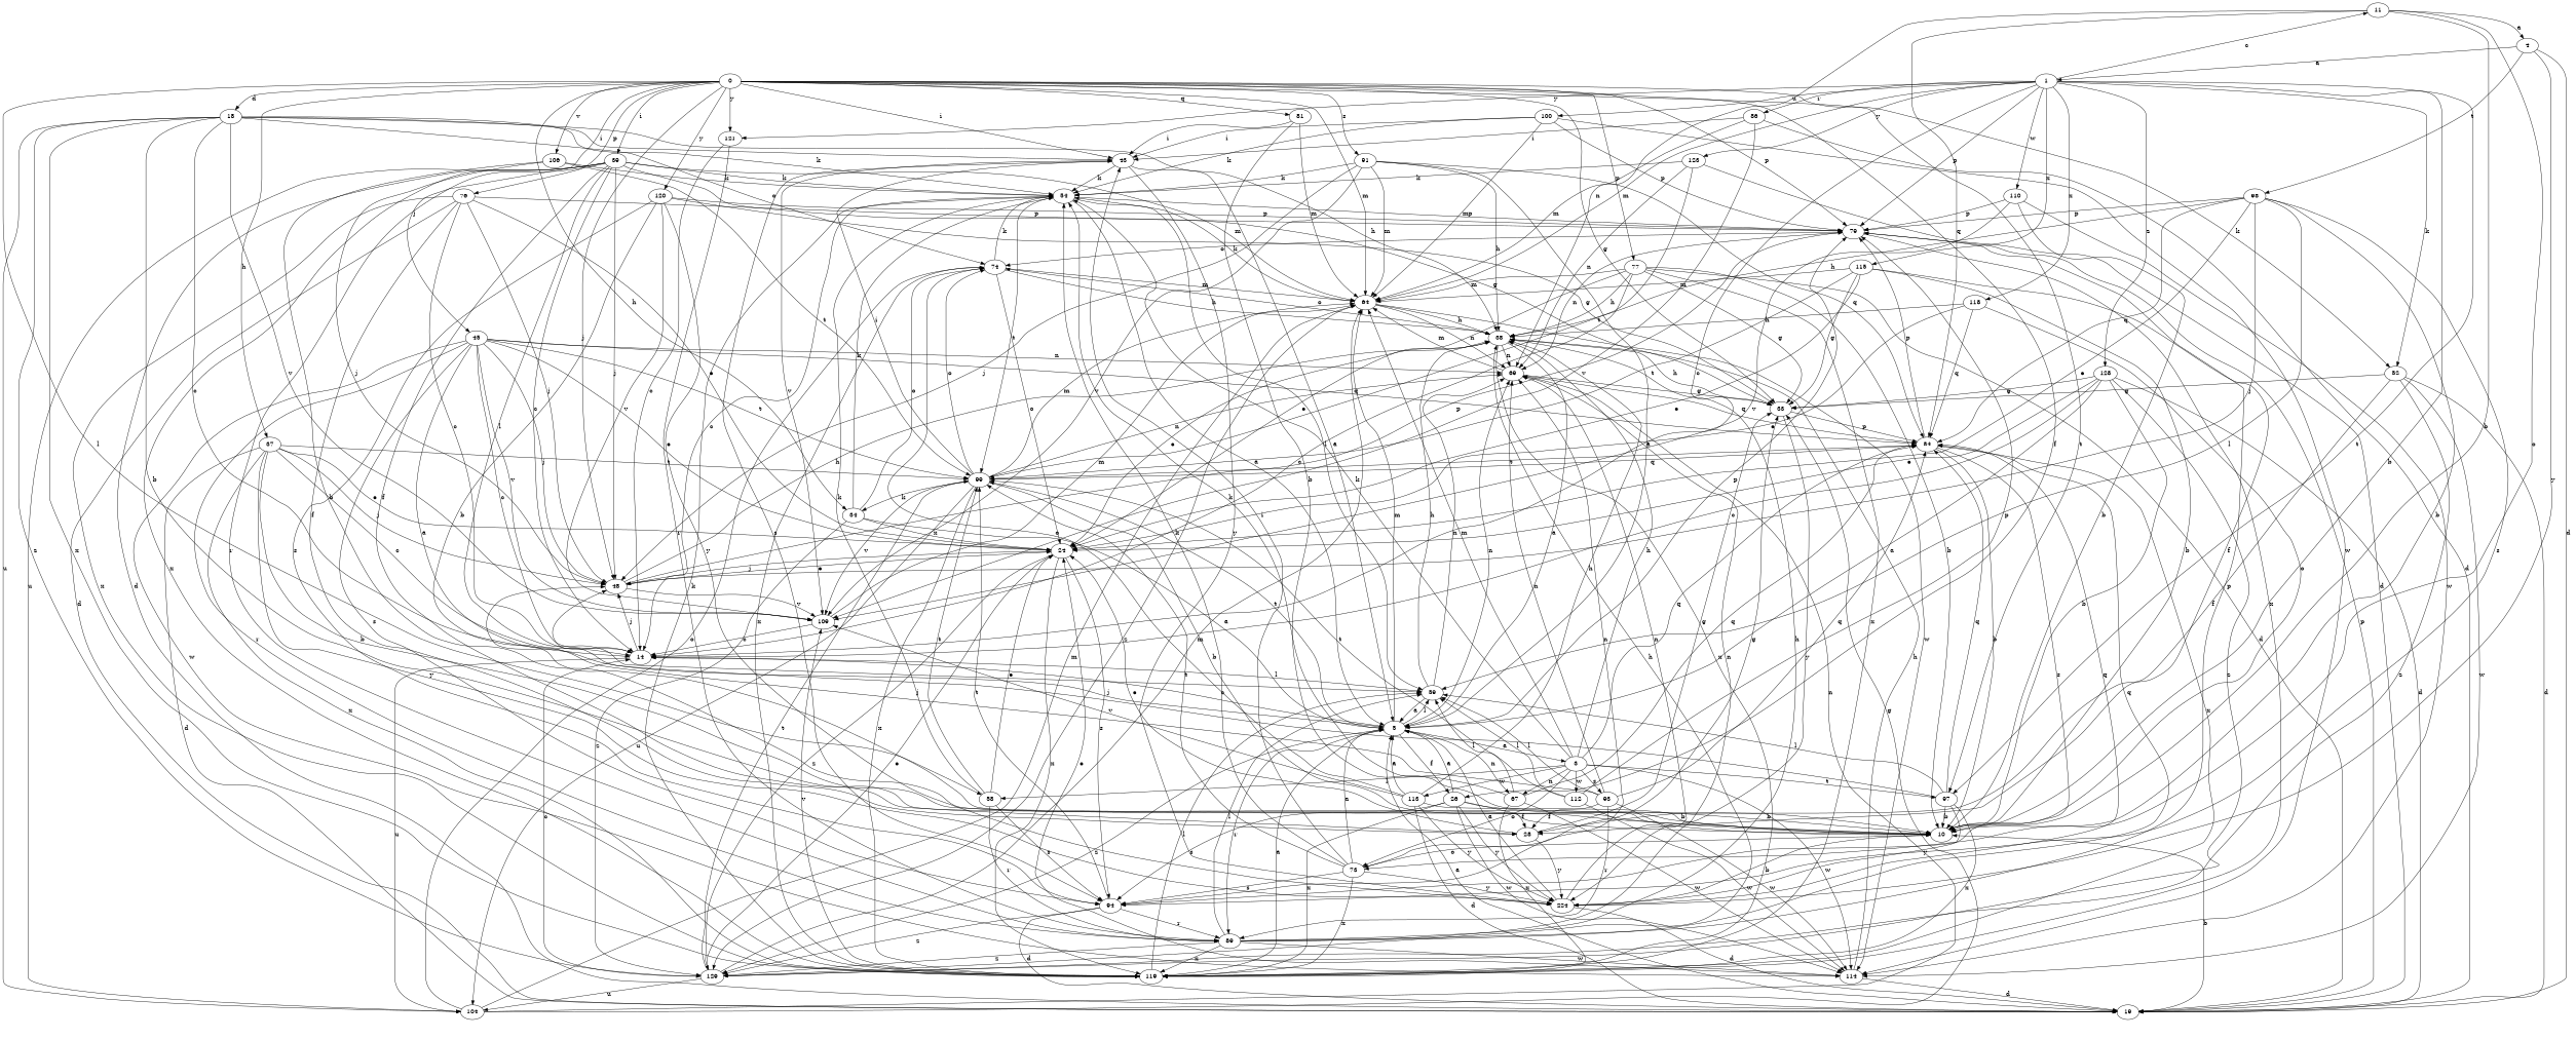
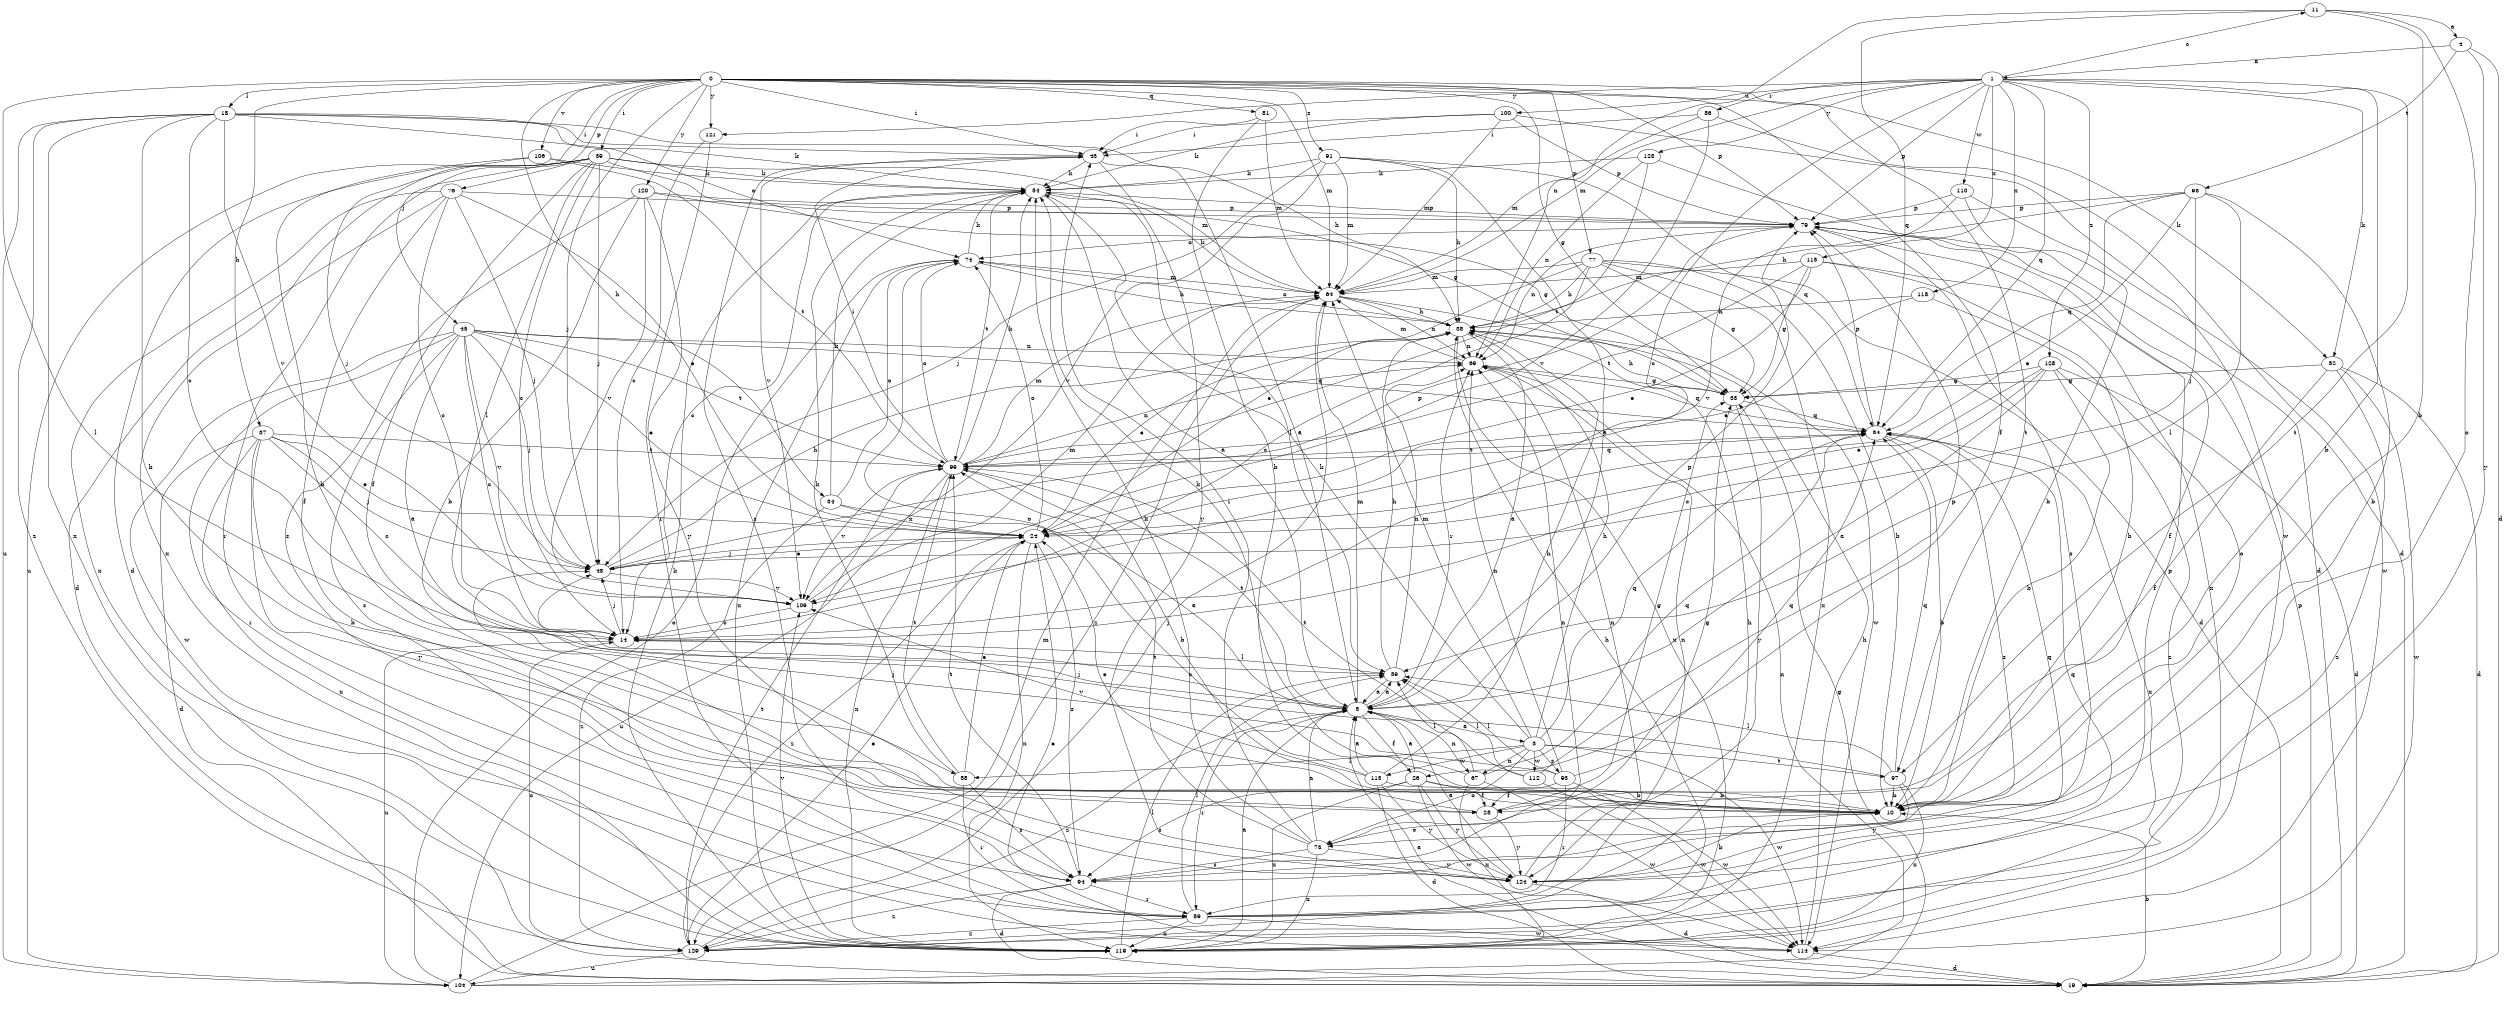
  strict digraph {
    0
    18
    26
    33
    34
    37
    39
    43
    45
    48
    52
    58
    64
    76
    77
    79
    81
    91
    97
    106
    120
    121
    10
    14
    38
    54
    129
    104
    74
    109
    119
    114
-   124 [label=224]
+   124
    5
    94
    28
    84
    24
    19
    99
    59
    89
    69
    1
    11
    86
    100
    110
    115
    118
    123
    128
    73
    4
    3
    67
    93
    112
    113
    98
-   0 -> 18 [label=d]
+   0 -> 18 [label=l]
    0 -> 26 [label=f]
    0 -> 33 [label=g]
    0 -> 34 [label=h]
    0 -> 37 [label=h]
    0 -> 39 [label=i]
    0 -> 43 [label=i]
    0 -> 45 [label=j]
    0 -> 48 [label=j]
    0 -> 52 [label=k]
    0 -> 58 [label=l]
    0 -> 64 [label=m]
    0 -> 76 [label=p]
    0 -> 77 [label=p]
    0 -> 79 [label=p]
    0 -> 81 [label=q]
    0 -> 91 [label=s]
    0 -> 97 [label=t]
    0 -> 106 [label=v]
    0 -> 120 [label=y]
    0 -> 121 [label=y]
    18 -> 43 [label=i]
    18 -> 10 [label=b]
    18 -> 14 [label=c]
    18 -> 38 [label=h]
    18 -> 54 [label=k]
    18 -> 129 [label=z]
    18 -> 104 [label=u]
    18 -> 74 [label=o]
    18 -> 109 [label=v]
    18 -> 119 [label=x]
    26 -> 10 [label=b]
    26 -> 119 [label=x]
    26 -> 114 [label=w]
    26 -> 124 [label=y]
    26 -> 5 [label=a]
    26 -> 94 [label=s]
    26 -> 28 [label=f]
    33 -> 38 [label=h]
    33 -> 124 [label=y]
-   33 -> 84 [label=p]
+   33 -> 84 [label=q]
    34 -> 54 [label=k]
    34 -> 129 [label=z]
    34 -> 74 [label=o]
    34 -> 5 [label=a]
    34 -> 24 [label=x]
    37 -> 48 [label=j]
    37 -> 10 [label=b]
    37 -> 14 [label=c]
    37 -> 119 [label=x]
    37 -> 124 [label=y]
    37 -> 24 [label=e]
    37 -> 19 [label=d]
    37 -> 99 [label=t]
    39 -> 33 [label=g]
    39 -> 48 [label=j]
    39 -> 64 [label=m]
    39 -> 14 [label=c]
    39 -> 54 [label=k]
    39 -> 104 [label=u]
    39 -> 119 [label=x]
    39 -> 28 [label=f]
    39 -> 19 [label=d]
    39 -> 59 [label=l]
    39 -> 89 [label=r]
    43 -> 54 [label=k]
    43 -> 109 [label=v]
    43 -> 124 [label=y]
    43 -> 5 [label=a]
    43 -> 94 [label=s]
    45 -> 48 [label=j]
    45 -> 14 [label=c]
    45 -> 109 [label=v]
    45 -> 114 [label=w]
    45 -> 5 [label=a]
    45 -> 94 [label=s]
    45 -> 84 [label=q]
    45 -> 24 [label=e]
    45 -> 99 [label=t]
    45 -> 89 [label=r]
    45 -> 69 [label=n]
    48 -> 79 [label=p]
    48 -> 38 [label=h]
    48 -> 109 [label=v]
    48 -> 24 [label=e]
    52 -> 33 [label=g]
    52 -> 129 [label=z]
    52 -> 114 [label=w]
    52 -> 28 [label=f]
    52 -> 19 [label=d]
    58 -> 54 [label=k]
    58 -> 94 [label=s]
    58 -> 24 [label=e]
    58 -> 99 [label=t]
    58 -> 89 [label=r]
    64 -> 38 [label=h]
    64 -> 54 [label=k]
    64 -> 129 [label=z]
    64 -> 114 [label=w]
    64 -> 69 [label=n]
    76 -> 48 [label=j]
    76 -> 79 [label=p]
    76 -> 14 [label=c]
    76 -> 119 [label=x]
    76 -> 28 [label=f]
    76 -> 24 [label=e]
    76 -> 19 [label=d]
    77 -> 33 [label=g]
    77 -> 64 [label=m]
    77 -> 10 [label=b]
    77 -> 14 [label=c]
    77 -> 38 [label=h]
    77 -> 119 [label=x]
    77 -> 24 [label=e]
    77 -> 19 [label=d]
    79 -> 74 [label=o]
    79 -> 119 [label=x]
-   98 -> 94 [label=s]
+   79 -> 94 [label=s]
    79 -> 69 [label=n]
    81 -> 43 [label=i]
    81 -> 64 [label=m]
    81 -> 10 [label=b]
    91 -> 48 [label=j]
    91 -> 64 [label=m]
    91 -> 38 [label=h]
    91 -> 54 [label=k]
    91 -> 109 [label=v]
    91 -> 5 [label=a]
    91 -> 84 [label=q]
    97 -> 48 [label=j]
    97 -> 10 [label=b]
    97 -> 119 [label=x]
    97 -> 124 [label=y]
    97 -> 84 [label=q]
    97 -> 59 [label=l]
    106 -> 48 [label=j]
    106 -> 10 [label=b]
    106 -> 54 [label=k]
    106 -> 99 [label=t]
    120 -> 33 [label=g]
    120 -> 79 [label=p]
    120 -> 10 [label=b]
    120 -> 109 [label=v]
    120 -> 124 [label=y]
    120 -> 94 [label=s]
    121 -> 14 [label=c]
    121 -> 89 [label=r]
    10 -> 73 [label=o]
    14 -> 48 [label=j]
    14 -> 104 [label=u]
    14 -> 59 [label=l]
    38 -> 74 [label=o]
    38 -> 119 [label=x]
    38 -> 5 [label=a]
    38 -> 24 [label=e]
    38 -> 69 [label=n]
    54 -> 79 [label=p]
    54 -> 14 [label=c]
    54 -> 5 [label=a]
    54 -> 99 [label=t]
    54 -> 59 [label=l]
-   129 -> 64 [label=m]
+   129 -> 64 [label=j]
    129 -> 14 [label=c]
    129 -> 38 [label=h]
    129 -> 104 [label=u]
    129 -> 24 [label=e]
    129 -> 99 [label=t]
    104 -> 33 [label=g]
    104 -> 64 [label=m]
    104 -> 74 [label=o]
    104 -> 69 [label=n]
    74 -> 64 [label=m]
    74 -> 38 [label=h]
    74 -> 54 [label=k]
    74 -> 119 [label=x]
    109 -> 64 [label=m]
    109 -> 14 [label=c]
    119 -> 54 [label=k]
    119 -> 109 [label=v]
    119 -> 5 [label=a]
    119 -> 59 [label=l]
    114 -> 38 [label=h]
    114 -> 24 [label=e]
    114 -> 19 [label=d]
    124 -> 10 [label=b]
    124 -> 5 [label=a]
    124 -> 84 [label=q]
    124 -> 19 [label=d]
    124 -> 69 [label=n]
    5 -> 26 [label=f]
    5 -> 64 [label=m]
    5 -> 79 [label=p]
    5 -> 14 [label=c]
    5 -> 129 [label=z]
    5 -> 99 [label=t]
-   5 -> 59 [label=l]
+   5 -> 59 [label=a]
    5 -> 89 [label=r]
-   5 -> 69 [label=n]
+   5 -> 69 [label=r]
    5 -> 3 [label=a]
    5 -> 67 [label=n]
    94 -> 129 [label=z]
    94 -> 19 [label=d]
    94 -> 99 [label=t]
    94 -> 89 [label=r]
    94 -> 69 [label=n]
    28 -> 33 [label=g]
    28 -> 124 [label=y]
    28 -> 24 [label=e]
    84 -> 79 [label=p]
    84 -> 10 [label=b]
    84 -> 119 [label=x]
    84 -> 94 [label=s]
    84 -> 99 [label=t]
    24 -> 48 [label=j]
    24 -> 129 [label=z]
-   74 -> 24 [label=o]
+   24 -> 74 [label=o]
    24 -> 119 [label=x]
    24 -> 94 [label=s]
    19 -> 79 [label=p]
    19 -> 10 [label=b]
    19 -> 5 [label=a]
    99 -> 43 [label=i]
    99 -> 64 [label=m]
    99 -> 10 [label=b]
-   99 -> 34 [label=k]
+   99 -> 54 [label=k]
    99 -> 104 [label=u]
    99 -> 74 [label=o]
    99 -> 109 [label=v]
    99 -> 119 [label=x]
    99 -> 84 [label=q]
    99 -> 69 [label=n]
    59 -> 38 [label=h]
    59 -> 5 [label=a]
    59 -> 69 [label=n]
    89 -> 79 [label=p]
    89 -> 38 [label=h]
    89 -> 129 [label=z]
    89 -> 119 [label=x]
    89 -> 114 [label=w]
    89 -> 84 [label=q]
    89 -> 59 [label=l]
    89 -> 69 [label=n]
    69 -> 33 [label=g]
    69 -> 64 [label=m]
    69 -> 84 [label=q]
    1 -> 52 [label=k]
    1 -> 64 [label=m]
    1 -> 79 [label=p]
    1 -> 97 [label=t]
    1 -> 121 [label=y]
    1 -> 10 [label=b]
    1 -> 14 [label=c]
-   118 -> 84 [label=q]
+   1 -> 84 [label=q]
    1 -> 11 [label=c]
    1 -> 86 [label=r]
    1 -> 100 [label=u]
    1 -> 110 [label=w]
    1 -> 115 [label=x]
    1 -> 118 [label=x]
    1 -> 123 [label=y]
    1 -> 128 [label=z]
    11 -> 10 [label=b]
    11 -> 84 [label=q]
    11 -> 69 [label=n]
    11 -> 73 [label=o]
    11 -> 4 [label=a]
    86 -> 43 [label=i]
    86 -> 64 [label=m]
    86 -> 109 [label=v]
    86 -> 19 [label=d]
    100 -> 43 [label=i]
    100 -> 64 [label=m]
    100 -> 79 [label=p]
    100 -> 54 [label=k]
    100 -> 114 [label=w]
    110 -> 79 [label=p]
    110 -> 10 [label=b]
    110 -> 109 [label=v]
    110 -> 114 [label=w]
    115 -> 33 [label=g]
    115 -> 64 [label=m]
    115 -> 10 [label=b]
    115 -> 28 [label=f]
    115 -> 24 [label=e]
    115 -> 99 [label=t]
    118 -> 10 [label=o]
    118 -> 38 [label=h]
    118 -> 24 [label=e]
    123 -> 54 [label=k]
    123 -> 19 [label=d]
    123 -> 99 [label=t]
    123 -> 69 [label=n]
    128 -> 33 [label=g]
    128 -> 10 [label=b]
    128 -> 14 [label=c]
    128 -> 129 [label=z]
    128 -> 5 [label=a]
    128 -> 24 [label=e]
    128 -> 19 [label=d]
    73 -> 33 [label=g]
    73 -> 43 [label=i]
    73 -> 54 [label=k]
    73 -> 119 [label=x]
    73 -> 124 [label=y]
    73 -> 5 [label=a]
    73 -> 94 [label=s]
    73 -> 99 [label=t]
    4 -> 124 [label=y]
    4 -> 19 [label=d]
    4 -> 1 [label=a]
    4 -> 98 [label=t]
    3 -> 58 [label=l]
    3 -> 64 [label=m]
    3 -> 97 [label=t]
    3 -> 38 [label=h]
    3 -> 54 [label=k]
    3 -> 114 [label=w]
    3 -> 84 [label=q]
    3 -> 73 [label=o]
    3 -> 67 [label=n]
    3 -> 93 [label=s]
    3 -> 112 [label=w]
    3 -> 113 [label=w]
    67 -> 54 [label=k]
    67 -> 119 [label=x]
    67 -> 114 [label=w]
    67 -> 84 [label=q]
    67 -> 59 [label=l]
    93 -> 48 [label=j]
    93 -> 114 [label=w]
    93 -> 28 [label=f]
    93 -> 84 [label=q]
    93 -> 59 [label=l]
    93 -> 89 [label=r]
    93 -> 69 [label=n]
    112 -> 79 [label=p]
    112 -> 114 [label=w]
    112 -> 99 [label=t]
    112 -> 59 [label=l]
    113 -> 10 [label=b]
    113 -> 38 [label=h]
    113 -> 74 [label=o]
    113 -> 109 [label=v]
    113 -> 124 [label=y]
    113 -> 5 [label=a]
    113 -> 19 [label=d]
    98 -> 48 [label=j]
    98 -> 79 [label=p]
    98 -> 10 [label=b]
    98 -> 38 [label=h]
    98 -> 84 [label=q]
    98 -> 24 [label=e]
    98 -> 59 [label=l]
  }
